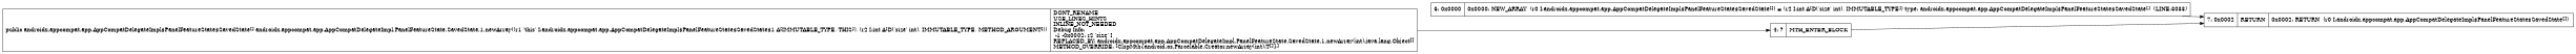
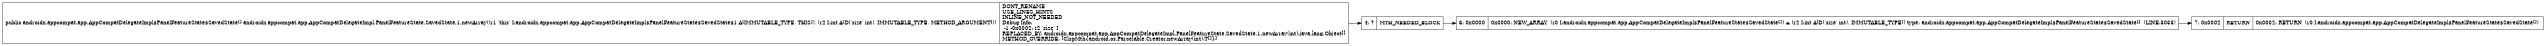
  digraph {
    rankdir=LR
    node [shape=record]
-   n1 [label="{4\:\ ?|MTH_ENTER_BLOCK\l}"]
+   n1 [label="{4\:\ ?|MTH_NEEDED_BLOCK\l}"]
    n2 [label="{6\:\ 0x0000|0x0000: NEW_ARRAY  (r0 I:androidx.appcompat.app.AppCompatDelegateImpl$PanelFeatureState$SavedState[]) = (r2 I:int A[D('size' int), IMMUTABLE_TYPE]) type: androidx.appcompat.app.AppCompatDelegateImpl$PanelFeatureState$SavedState[]  (LINE:3033)\l}"]
    n3 [label="{7\:\ 0x0002|RETURN\l|0x0002: RETURN  (r0 I:androidx.appcompat.app.AppCompatDelegateImpl$PanelFeatureState$SavedState[]) \l}"]
    n4 [label="{public androidx.appcompat.app.AppCompatDelegateImpl$PanelFeatureState$SavedState[] androidx.appcompat.app.AppCompatDelegateImpl.PanelFeatureState.SavedState.1.newArray((r1 'this' I:androidx.appcompat.app.AppCompatDelegateImpl$PanelFeatureState$SavedState$1 A[IMMUTABLE_TYPE, THIS]), (r2 I:int A[D('size' int), IMMUTABLE_TYPE, METHOD_ARGUMENT]))  | DONT_RENAME\lUSE_LINES_HINTS\lINLINE_NOT_NEEDED\lDebug Info:\l  \-1 \-0x0002: r2 'size' I\lREPLACED_BY: androidx.appcompat.app.AppCompatDelegateImpl.PanelFeatureState.SavedState.1.newArray(int):java.lang.Object[]\lMETHOD_OVERRIDE: [ClspMth\{android.os.Parcelable.Creator.newArray(int):T[]\}]\l}"]
-   n1 -> n3
+   n1 -> n2
    n2 -> n3
    n4 -> n1
  }
